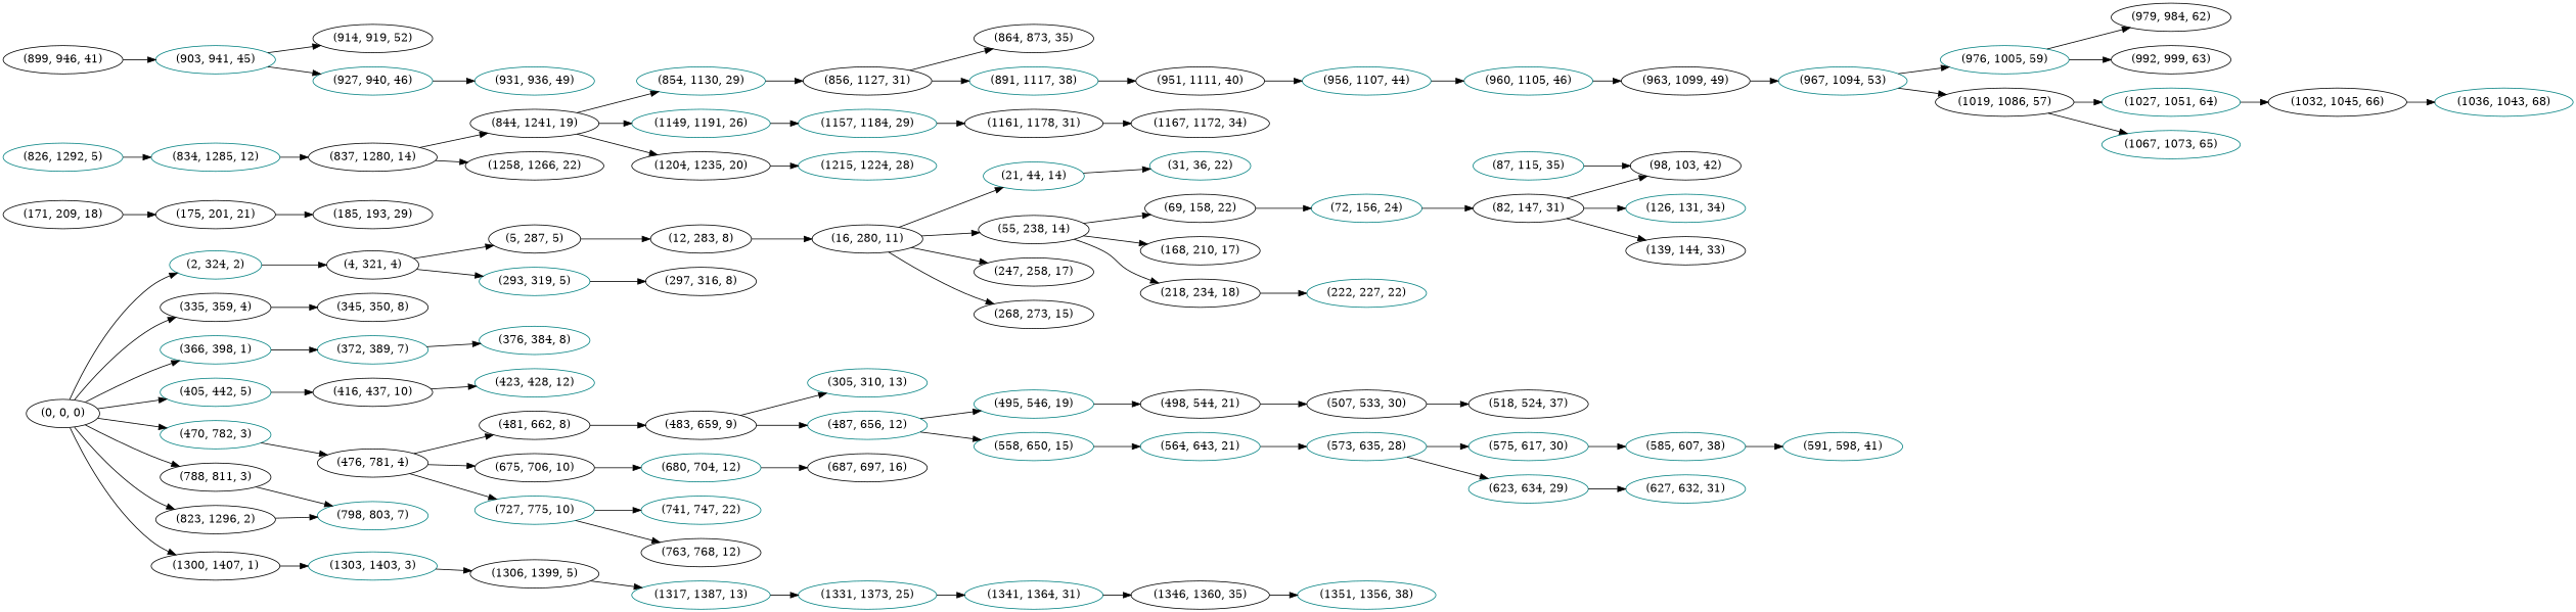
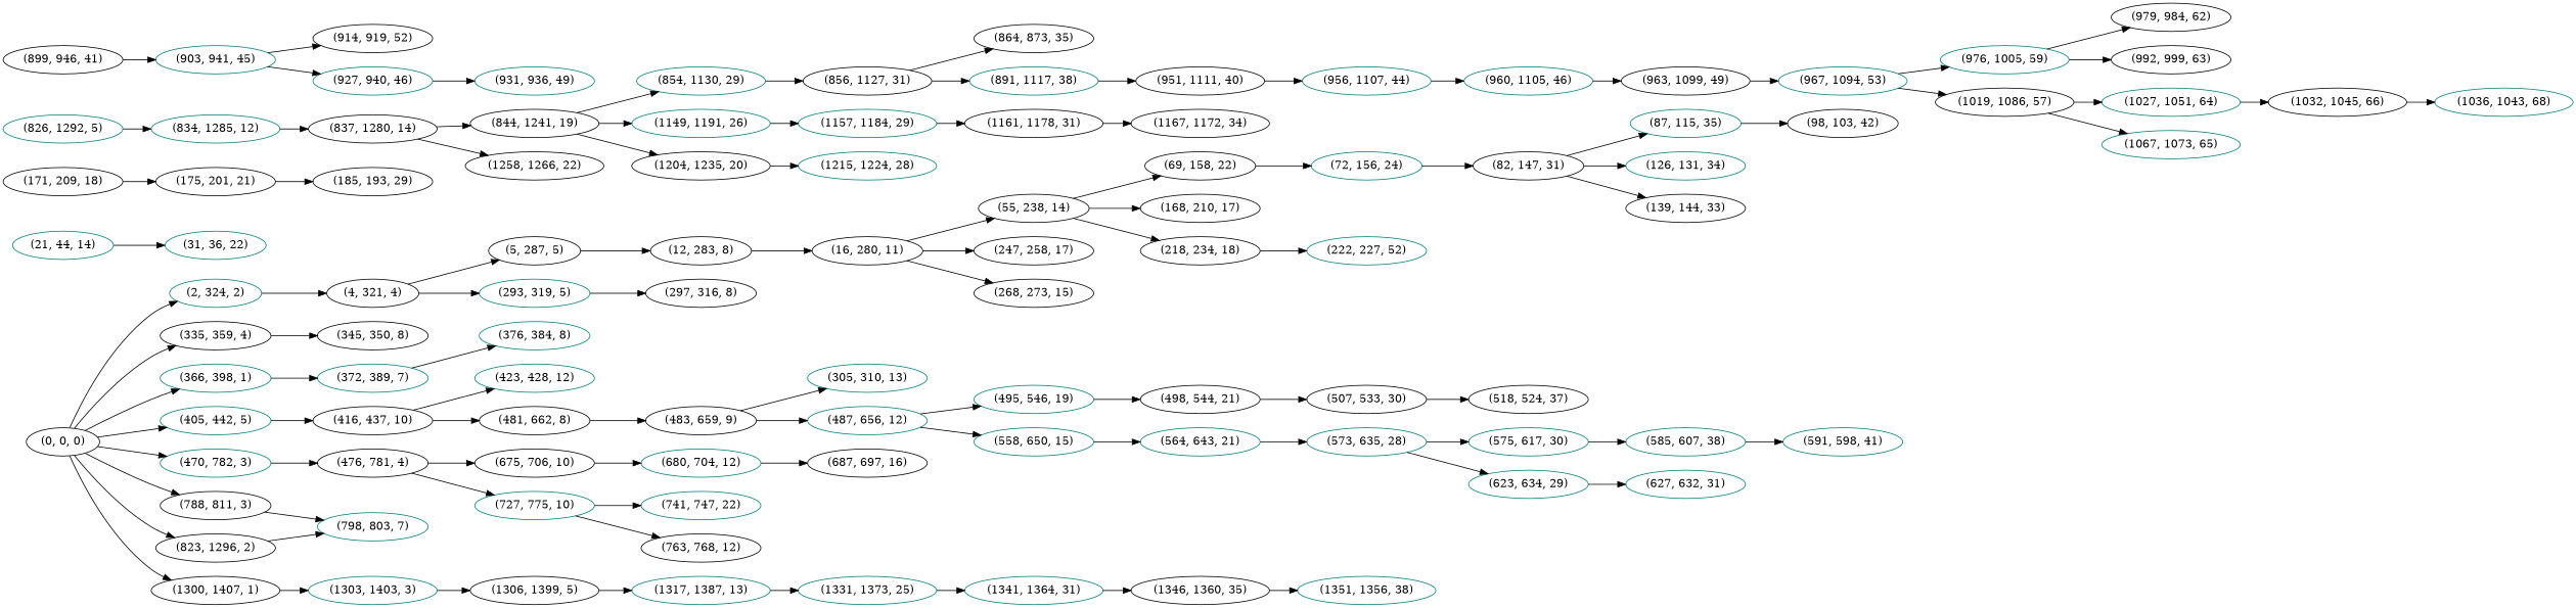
  digraph {
    rankdir=LR
    node [color=teal]
    "(2, 324, 2)"
    "(0, 0, 0)" [color=black]
    "(335, 359, 4)" [color=black]
    "(366, 398, 1)"
    "(405, 442, 5)"
    "(470, 782, 3)"
    "(788, 811, 3)" [color=black]
    "(823, 1296, 2)" [color=black]
    "(1300, 1407, 1)" [color=black]
    "(4, 321, 4)" [color=black]
    "(345, 350, 8)" [color=black]
    "(372, 389, 7)"
    "(416, 437, 10)" [color=black]
    "(476, 781, 4)" [color=black]
    "(798, 803, 7)"
    "(1303, 1403, 3)"
    "(5, 287, 5)" [color=black]
    "(293, 319, 5)"
    "(12, 283, 8)" [color=black]
    "(297, 316, 8)" [color=black]
    "(16, 280, 11)" [color=black]
    "(21, 44, 14)"
    "(55, 238, 14)" [color=black]
    "(247, 258, 17)" [color=black]
    "(268, 273, 15)" [color=black]
    "(31, 36, 22)"
    "(69, 158, 22)" [color=black]
    "(168, 210, 17)" [color=black]
    "(218, 234, 18)" [color=black]
    "(72, 156, 24)"
-   "(222, 227, 22)"
+   "(222, 227, 22)" [label="(222, 227, 52)"]
    "(82, 147, 31)" [color=black]
    "(87, 115, 35)"
    "(126, 131, 34)"
    "(139, 144, 33)" [color=black]
    "(98, 103, 42)" [color=black]
    "(171, 209, 18)" [color=black]
    "(175, 201, 21)" [color=black]
    "(185, 193, 29)" [color=black]
    "(305, 310, 13)"
    "(376, 384, 8)"
    "(423, 428, 12)"
    "(481, 662, 8)" [color=black]
    "(675, 706, 10)" [color=black]
    "(727, 775, 10)"
    "(483, 659, 9)" [color=black]
    "(680, 704, 12)"
    "(741, 747, 22)"
    "(763, 768, 12)" [color=black]
    "(487, 656, 12)"
    "(495, 546, 19)"
    "(558, 650, 15)"
    "(498, 544, 21)" [color=black]
    "(564, 643, 21)"
    "(507, 533, 30)" [color=black]
    "(518, 524, 37)" [color=black]
    "(573, 635, 28)"
    "(575, 617, 30)"
    "(623, 634, 29)"
    "(585, 607, 38)"
    "(627, 632, 31)"
    "(591, 598, 41)"
    "(687, 697, 16)" [color=black]
    "(826, 1292, 5)"
    "(834, 1285, 12)"
    "(837, 1280, 14)" [color=black]
    "(844, 1241, 19)" [color=black]
    "(1258, 1266, 22)" [color=black]
    "(854, 1130, 29)"
    "(1149, 1191, 26)"
    "(1204, 1235, 20)" [color=black]
    "(856, 1127, 31)" [color=black]
    "(1157, 1184, 29)"
    "(1215, 1224, 28)"
    "(864, 873, 35)" [color=black]
    "(891, 1117, 38)"
    "(951, 1111, 40)" [color=black]
    "(903, 941, 45)"
    "(899, 946, 41)" [color=black]
    "(956, 1107, 44)"
    "(914, 919, 52)" [color=black]
    "(927, 940, 46)"
    "(931, 936, 49)"
    "(960, 1105, 46)"
    "(963, 1099, 49)" [color=black]
    "(967, 1094, 53)"
    "(976, 1005, 59)"
    "(1019, 1086, 57)" [color=black]
    "(979, 984, 62)" [color=black]
    "(992, 999, 63)" [color=black]
    "(1027, 1051, 64)"
    "(1067, 1073, 65)"
    "(1032, 1045, 66)" [color=black]
    "(1036, 1043, 68)"
    "(1161, 1178, 31)" [color=black]
    "(1167, 1172, 34)" [color=black]
    "(1306, 1399, 5)" [color=black]
    "(1317, 1387, 13)"
    "(1331, 1373, 25)"
    "(1341, 1364, 31)"
    "(1346, 1360, 35)" [color=black]
    "(1351, 1356, 38)"
    "(2, 324, 2)" -> "(4, 321, 4)"
    "(0, 0, 0)" -> "(2, 324, 2)"
    "(0, 0, 0)" -> "(335, 359, 4)"
    "(0, 0, 0)" -> "(366, 398, 1)"
    "(0, 0, 0)" -> "(405, 442, 5)"
    "(0, 0, 0)" -> "(470, 782, 3)"
    "(0, 0, 0)" -> "(788, 811, 3)"
    "(0, 0, 0)" -> "(823, 1296, 2)"
    "(0, 0, 0)" -> "(1300, 1407, 1)"
    "(335, 359, 4)" -> "(345, 350, 8)"
    "(366, 398, 1)" -> "(372, 389, 7)"
    "(405, 442, 5)" -> "(416, 437, 10)"
    "(470, 782, 3)" -> "(476, 781, 4)"
    "(788, 811, 3)" -> "(798, 803, 7)"
    "(823, 1296, 2)" -> "(798, 803, 7)"
    "(1300, 1407, 1)" -> "(1303, 1403, 3)"
    "(4, 321, 4)" -> "(5, 287, 5)"
    "(4, 321, 4)" -> "(293, 319, 5)"
    "(372, 389, 7)" -> "(376, 384, 8)"
    "(416, 437, 10)" -> "(423, 428, 12)"
-   "(476, 781, 4)" -> "(481, 662, 8)"
+   "(416, 437, 10)" -> "(481, 662, 8)"
    "(476, 781, 4)" -> "(675, 706, 10)"
    "(476, 781, 4)" -> "(727, 775, 10)"
    "(1303, 1403, 3)" -> "(1306, 1399, 5)"
    "(5, 287, 5)" -> "(12, 283, 8)"
    "(293, 319, 5)" -> "(297, 316, 8)"
    "(12, 283, 8)" -> "(16, 280, 11)"
-   "(16, 280, 11)" -> "(21, 44, 14)"
    "(16, 280, 11)" -> "(55, 238, 14)"
    "(16, 280, 11)" -> "(247, 258, 17)"
    "(16, 280, 11)" -> "(268, 273, 15)"
    "(21, 44, 14)" -> "(31, 36, 22)"
    "(55, 238, 14)" -> "(69, 158, 22)"
    "(55, 238, 14)" -> "(168, 210, 17)"
    "(55, 238, 14)" -> "(218, 234, 18)"
    "(69, 158, 22)" -> "(72, 156, 24)"
    "(218, 234, 18)" -> "(222, 227, 22)"
    "(72, 156, 24)" -> "(82, 147, 31)"
-   "(82, 147, 31)" -> "(98, 103, 42)"
+   "(82, 147, 31)" -> "(87, 115, 35)"
    "(82, 147, 31)" -> "(126, 131, 34)"
    "(82, 147, 31)" -> "(139, 144, 33)"
    "(87, 115, 35)" -> "(98, 103, 42)"
    "(171, 209, 18)" -> "(175, 201, 21)"
    "(175, 201, 21)" -> "(185, 193, 29)"
    "(481, 662, 8)" -> "(483, 659, 9)"
    "(675, 706, 10)" -> "(680, 704, 12)"
    "(727, 775, 10)" -> "(741, 747, 22)"
    "(727, 775, 10)" -> "(763, 768, 12)"
    "(483, 659, 9)" -> "(305, 310, 13)"
    "(483, 659, 9)" -> "(487, 656, 12)"
    "(680, 704, 12)" -> "(687, 697, 16)"
    "(487, 656, 12)" -> "(495, 546, 19)"
    "(487, 656, 12)" -> "(558, 650, 15)"
    "(495, 546, 19)" -> "(498, 544, 21)"
    "(558, 650, 15)" -> "(564, 643, 21)"
    "(498, 544, 21)" -> "(507, 533, 30)"
    "(564, 643, 21)" -> "(573, 635, 28)"
    "(507, 533, 30)" -> "(518, 524, 37)"
    "(573, 635, 28)" -> "(575, 617, 30)"
    "(573, 635, 28)" -> "(623, 634, 29)"
    "(575, 617, 30)" -> "(585, 607, 38)"
    "(623, 634, 29)" -> "(627, 632, 31)"
    "(585, 607, 38)" -> "(591, 598, 41)"
    "(826, 1292, 5)" -> "(834, 1285, 12)"
    "(834, 1285, 12)" -> "(837, 1280, 14)"
    "(837, 1280, 14)" -> "(844, 1241, 19)"
    "(837, 1280, 14)" -> "(1258, 1266, 22)"
    "(844, 1241, 19)" -> "(854, 1130, 29)"
    "(844, 1241, 19)" -> "(1149, 1191, 26)"
    "(844, 1241, 19)" -> "(1204, 1235, 20)"
    "(854, 1130, 29)" -> "(856, 1127, 31)"
    "(1149, 1191, 26)" -> "(1157, 1184, 29)"
    "(1204, 1235, 20)" -> "(1215, 1224, 28)"
    "(856, 1127, 31)" -> "(864, 873, 35)"
    "(856, 1127, 31)" -> "(891, 1117, 38)"
    "(1157, 1184, 29)" -> "(1161, 1178, 31)"
    "(891, 1117, 38)" -> "(951, 1111, 40)"
    "(951, 1111, 40)" -> "(956, 1107, 44)"
    "(903, 941, 45)" -> "(914, 919, 52)"
    "(903, 941, 45)" -> "(927, 940, 46)"
    "(899, 946, 41)" -> "(903, 941, 45)"
    "(956, 1107, 44)" -> "(960, 1105, 46)"
    "(927, 940, 46)" -> "(931, 936, 49)"
    "(960, 1105, 46)" -> "(963, 1099, 49)"
    "(963, 1099, 49)" -> "(967, 1094, 53)"
    "(967, 1094, 53)" -> "(976, 1005, 59)"
    "(967, 1094, 53)" -> "(1019, 1086, 57)"
    "(976, 1005, 59)" -> "(979, 984, 62)"
    "(976, 1005, 59)" -> "(992, 999, 63)"
    "(1019, 1086, 57)" -> "(1027, 1051, 64)"
    "(1019, 1086, 57)" -> "(1067, 1073, 65)"
    "(1027, 1051, 64)" -> "(1032, 1045, 66)"
    "(1032, 1045, 66)" -> "(1036, 1043, 68)"
    "(1161, 1178, 31)" -> "(1167, 1172, 34)"
    "(1306, 1399, 5)" -> "(1317, 1387, 13)"
    "(1317, 1387, 13)" -> "(1331, 1373, 25)"
    "(1331, 1373, 25)" -> "(1341, 1364, 31)"
    "(1341, 1364, 31)" -> "(1346, 1360, 35)"
    "(1346, 1360, 35)" -> "(1351, 1356, 38)"
  }
